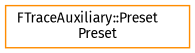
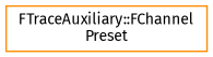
  digraph {
    rankdir=LR
    fontname="Fira Sans"
-   n1 [color=darkorange fillcolor=white fontname="Fira Sans" fontsize=10 height=0.2 label="FTraceAuxiliary::Preset\lPreset" shape=box style=filled width=0.4]
+   n1 [color=darkorange fillcolor=white fontname="Fira Sans" fontsize=10 height=0.2 label="FTraceAuxiliary::FChannel\lPreset" shape=box style=filled width=0.4]
  }
